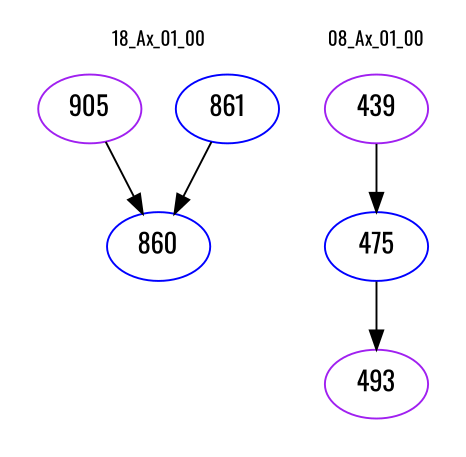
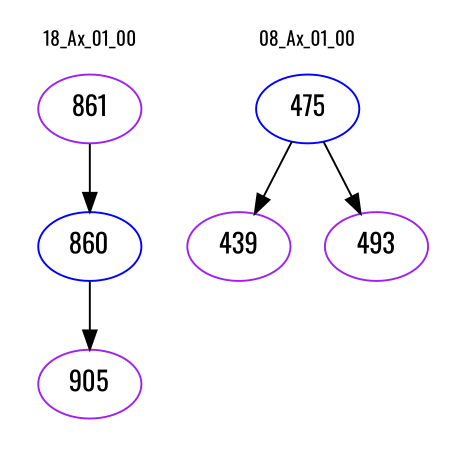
  digraph {
    fontname=Oswald
    node [color=blue fontname=Oswald]
    edge [color=black fontname=Oswald]
    n1 [label=860]
-   n2 [label=861]
+   n2 [color=purple label=861]
    n3 [color=purple label=905]
    n4 [label=475]
    n5 [color=purple label=439]
    n6 [color=purple label=493]
    subgraph cluster_1 {
      color=white
      fontsize=10
      label="18_Ax_01_00"
      n1
      n2
      n3
    }
    subgraph cluster_2 {
      color=white
      fontsize=10
      label="08_Ax_01_00"
      n4
      n5
      n6
    }
-   n3 -> n1
+   n1 -> n3
    n2 -> n1
-   n5 -> n4
+   n4 -> n5
    n4 -> n6
  }
